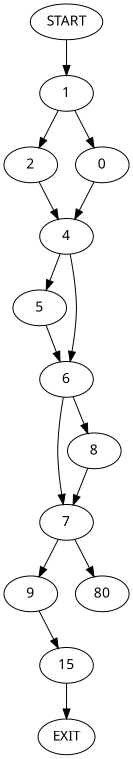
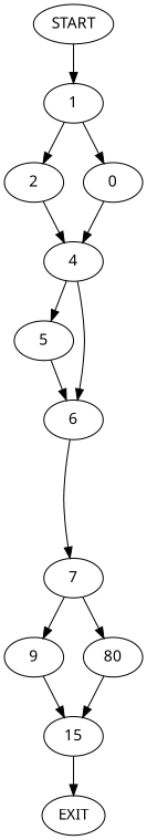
  digraph {
    fontname="Noto Sans"
    node [fontname="Noto Sans"]
    edge [fontname="Noto Sans"]
    n1 [label=START]
    1
    2
    n4 [label=0]
    n5 [label=EXIT]
    4
    5
    6
    7
-   8
    9
    n12 [label=80]
    n13 [label=15]
    n1 -> 1
    1 -> 2
    1 -> n4
    2 -> 4
    n4 -> 4
    4 -> 5
    4 -> 6
    5 -> 6
    6 -> 7
-   6 -> 8
    7 -> 9
    7 -> n12
-   8 -> 7
    9 -> n13
+   n12 -> n13
    n13 -> n5
  }
